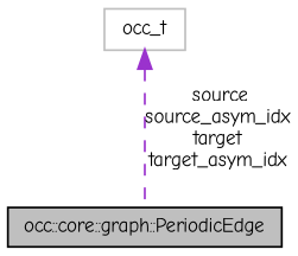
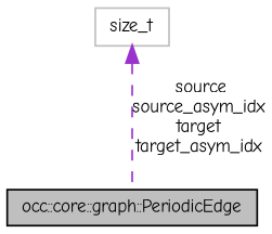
  digraph {
    fontname="Comic Neue"
    node [fontname="Comic Neue" fontsize=10 shape=record]
    n1 [color=black fillcolor=grey75 fontcolor=black height=0.2 label="occ::core::graph::PeriodicEdge" style=filled width=0.4]
-   n2 [color=grey75 height=0.2 label=occ_t width=0.4]
+   n2 [color=grey75 height=0.2 label=size_t width=0.4]
    n2 -> n1 [color=darkorchid3 dir=back fontname="Comic Neue" fontsize=10 label=" source\nsource_asym_idx\ntarget\ntarget_asym_idx" labelfontname=Helvetica labelfontsize=10 style=dashed]
  }
